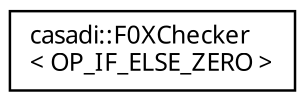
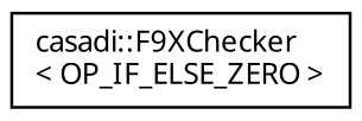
  digraph {
    rankdir=LR
-   n1 [color=black fillcolor=white fontname="FreeSans.ttf" fontsize=10 height=0.2 label="casadi::F0XChecker\l\< OP_IF_ELSE_ZERO \>" shape=record style=filled width=0.4]
+   n1 [color=black fillcolor=white fontname="FreeSans.ttf" fontsize=10 height=0.2 label="casadi::F9XChecker\l\< OP_IF_ELSE_ZERO \>" shape=record style=filled width=0.4]
  }
